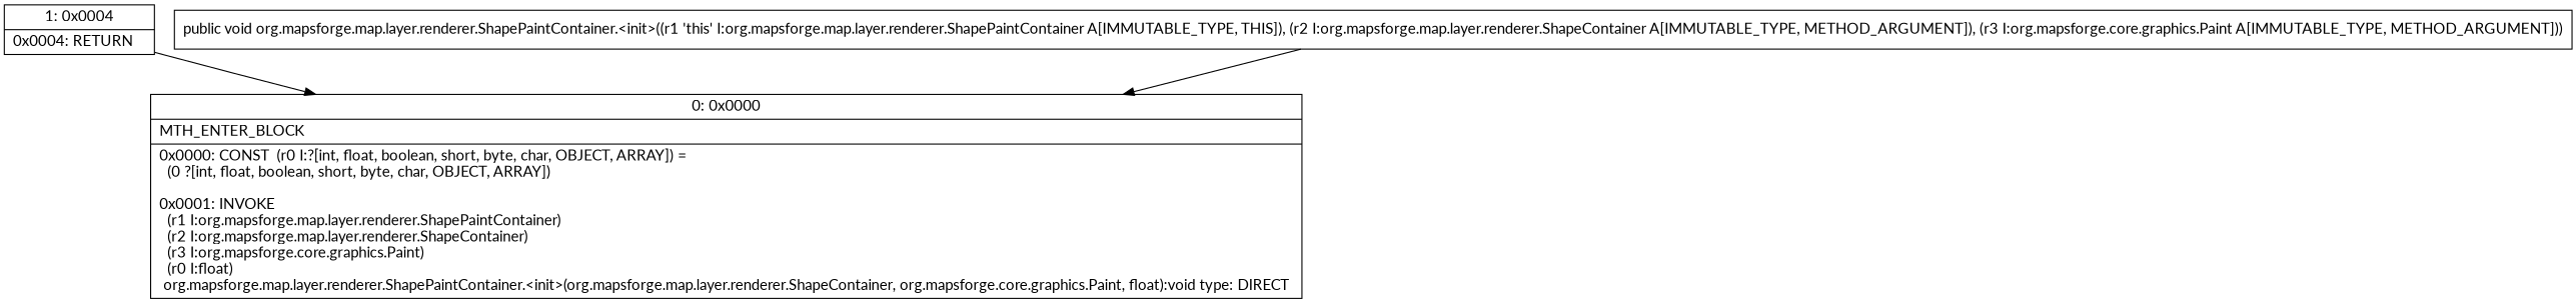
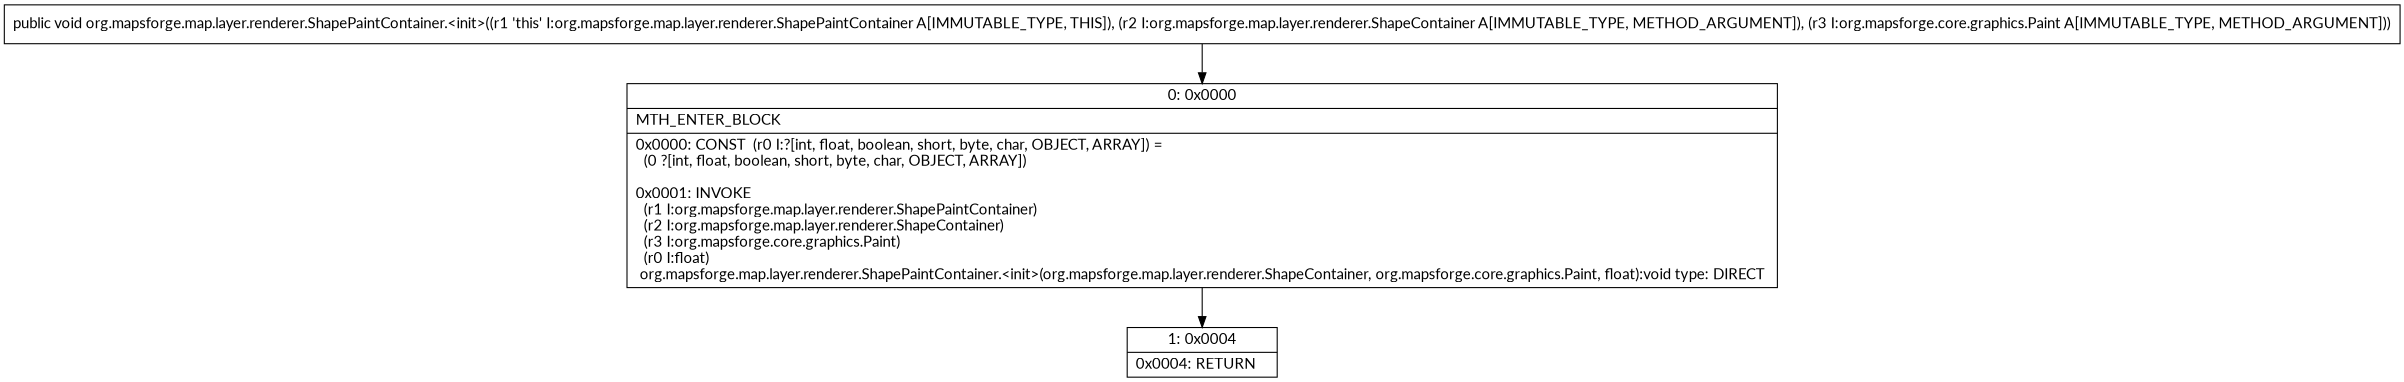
  digraph {
    fontname=Lato
    node [shape=record fontname=Lato]
    edge [fontname=Lato]
    n1 [label="{0\:\ 0x0000|MTH_ENTER_BLOCK\l|0x0000: CONST  (r0 I:?[int, float, boolean, short, byte, char, OBJECT, ARRAY]) = \l  (0 ?[int, float, boolean, short, byte, char, OBJECT, ARRAY])\l \l0x0001: INVOKE  \l  (r1 I:org.mapsforge.map.layer.renderer.ShapePaintContainer)\l  (r2 I:org.mapsforge.map.layer.renderer.ShapeContainer)\l  (r3 I:org.mapsforge.core.graphics.Paint)\l  (r0 I:float)\l org.mapsforge.map.layer.renderer.ShapePaintContainer.\<init\>(org.mapsforge.map.layer.renderer.ShapeContainer, org.mapsforge.core.graphics.Paint, float):void type: DIRECT \l}"]
    n2 [label="{1\:\ 0x0004|0x0004: RETURN   \l}"]
    n3 [label="{public void org.mapsforge.map.layer.renderer.ShapePaintContainer.\<init\>((r1 'this' I:org.mapsforge.map.layer.renderer.ShapePaintContainer A[IMMUTABLE_TYPE, THIS]), (r2 I:org.mapsforge.map.layer.renderer.ShapeContainer A[IMMUTABLE_TYPE, METHOD_ARGUMENT]), (r3 I:org.mapsforge.core.graphics.Paint A[IMMUTABLE_TYPE, METHOD_ARGUMENT])) }"]
-   n2 -> n1
+   n1 -> n2
    n3 -> n1
  }
